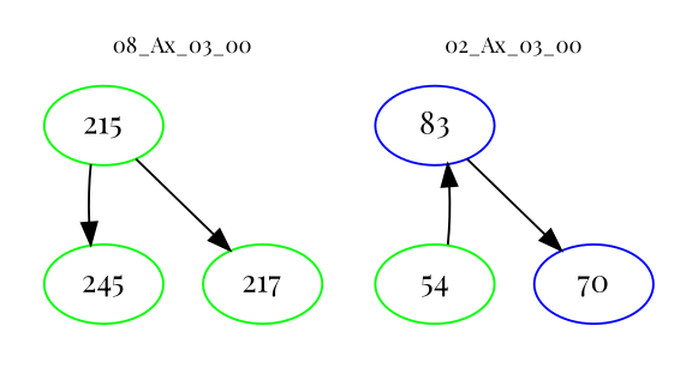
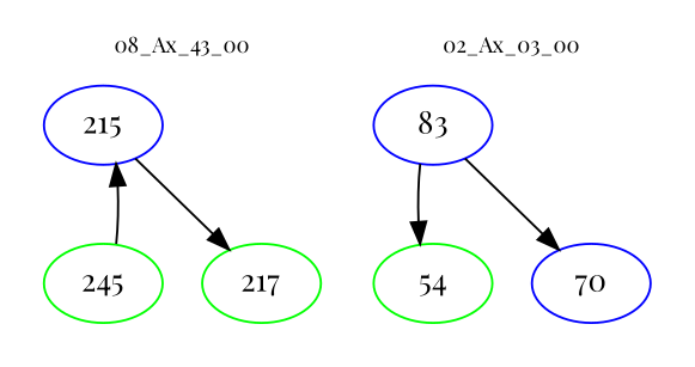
  digraph {
    fontname="Playfair Display"
    node [color=blue fontname="Playfair Display"]
    edge [color=black fontname="Playfair Display"]
-   n1 [color=green label=215]
+   n1 [label=215]
    n2 [color=green label=245]
    n3 [color=green label=217]
    n4 [label=83]
    n5 [color=green label=54]
    n6 [label=70]
    subgraph cluster_1 {
      color=white
      fontsize=10
-     label="08_Ax_03_00"
+     label="08_Ax_43_00"
      n1
      n2
      n3
    }
    subgraph cluster_2 {
      color=white
      fontsize=10
      label="02_Ax_03_00"
      n4
      n5
      n6
    }
-   n1 -> n2
+   n2 -> n1
    n1 -> n3
-   n5 -> n4
+   n4 -> n5
    n4 -> n6
  }
